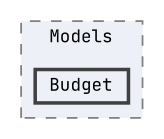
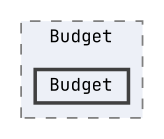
  digraph {
    compound=true
    rankdir=LR
    fontname="JetBrains Mono"
    n1 [color=grey25 fillcolor="#edf0f7" fontname="JetBrains Mono" fontsize=10 height=0.2 label=Budget shape=box style="filled,bold" width=0.4]
    subgraph cluster_1 {
      bgcolor="#edf0f7"
      fontsize=10
-     label=Models
+     label=Budget
      pencolor=grey50
      style="filled,dashed"
      n1
    }
  }
